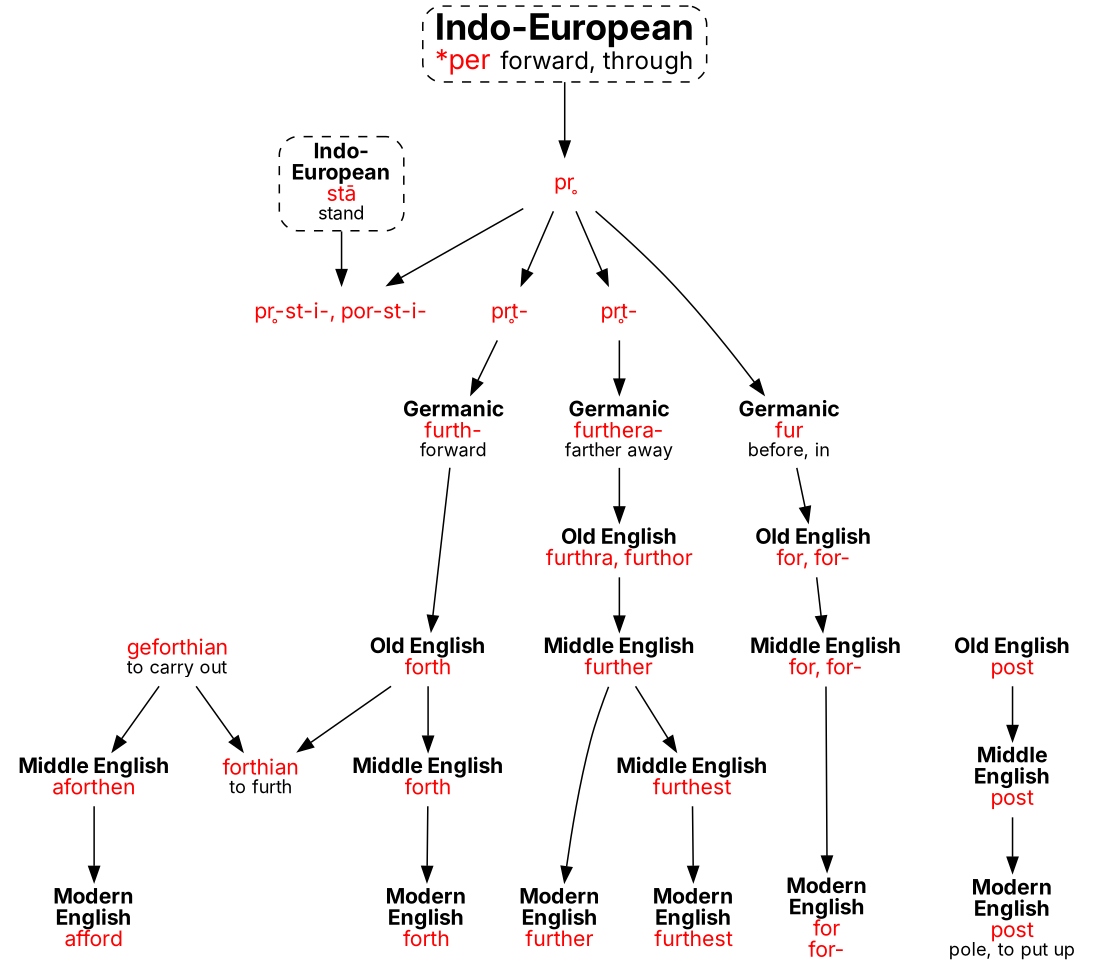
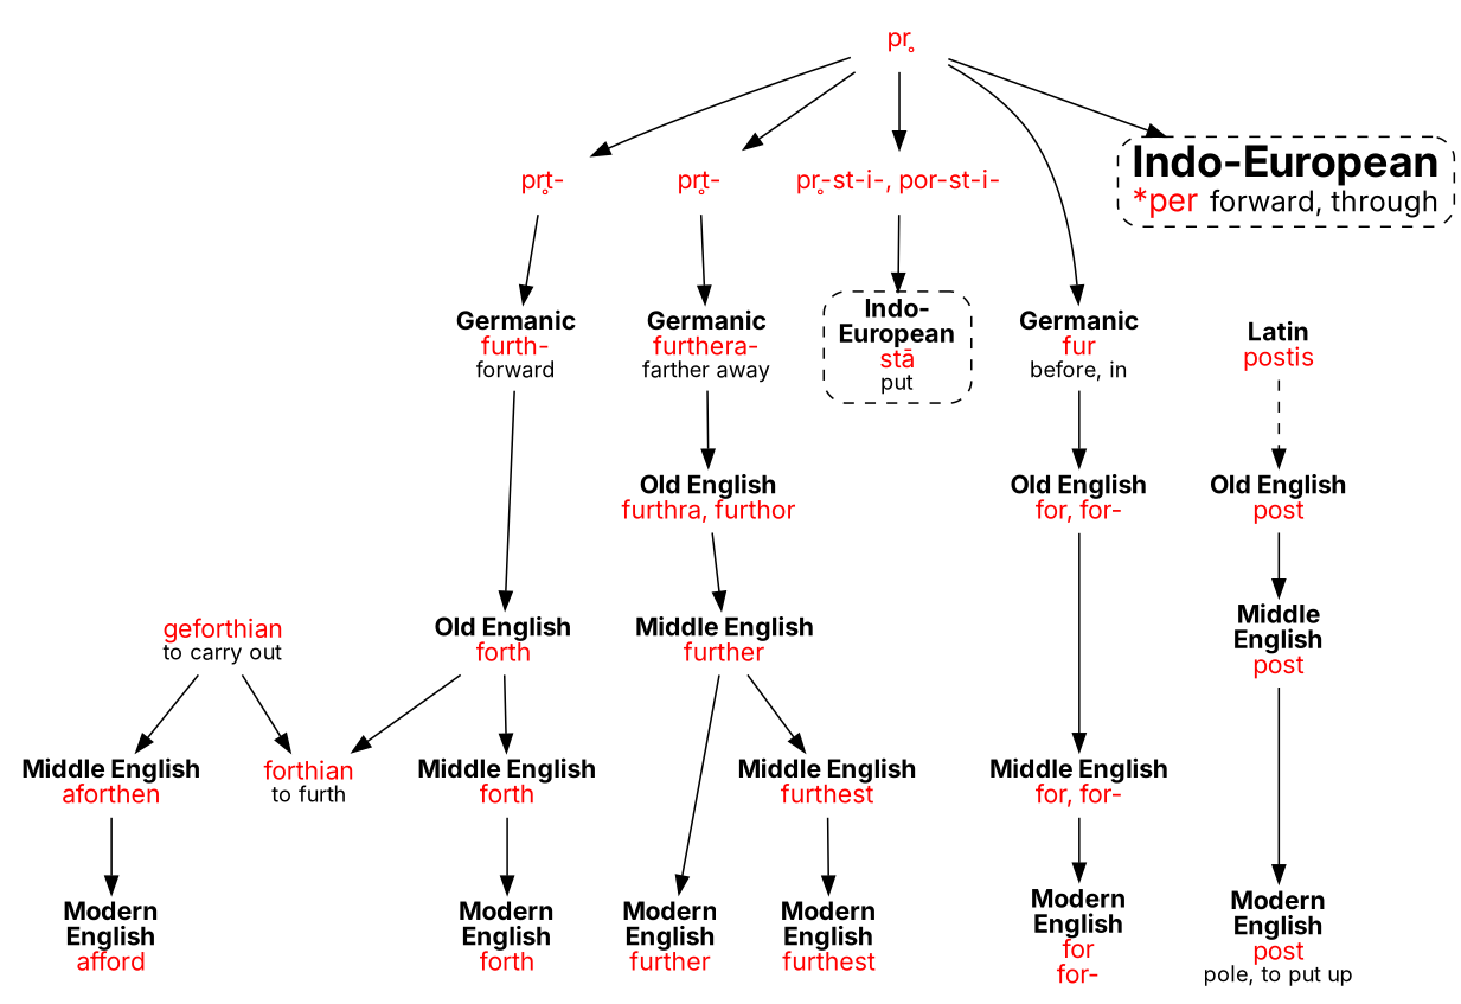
  strict digraph {
    fontname=Inter
    node [fontname=Inter shape=none]
    edge [fontname=Inter]
    n1 [label=<<font color="red">pr̥t-</font>>]
    n2 [label=<<font color="red">pr̥t-</font>>]
    n3 [label=<<font color="red">pr̥-st-i-, por-st-i-</font>>]
    n4 [label=<<b>Modern<br/>English</b><br/><font color="red">for<br/>for-</font>>]
    n5 [label=<<b>Modern<br/>English</b><br/><font color="red">forth</font>>]
    n6 [label=<<b>Modern<br/>English</b><br/><font color="red">afford</font>>]
    n7 [label=<<b>Modern<br/>English</b><br/><font color="red">further</font>>]
    n8 [label=<<b>Modern<br/>English</b><br/><font color="red">furthest</font>>]
    n9 [label=<<b>Modern<br/>English</b><br/><font color="red">post</font><br/><font point-size="12">pole, to put up</font>>]
    n10 [label=<<b>Germanic</b><br/><font color="red">fur</font><br/><font point-size="12">before, in</font>>]
    n11 [label=<<b>Germanic</b><br/><font color="red">furth-</font><br/><font point-size="12">forward</font>>]
    n12 [label=<<b>Germanic</b><br/><font color="red">furthera-</font><br/><font point-size="12">farther away</font>>]
+   n13 [label=<<b>Latin</b><br/><font color="red">postis</font>>]
    n14 [label=<<b>Old English</b><br/><font color="red">for, for-</font>>]
    n15 [label=<<b>Old English</b><br/><font color="red">forth</font>>]
    n16 [label=<<b>Old English</b><br/><font color="red">furthra, furthor</font>>]
    n17 [label=<<b>Old English</b><br/><font color="red">post</font>>]
    n18 [label=<<font point-size="24"><b>Indo-European</b></font><br/><font point-size="18" color="red">*per </font><font point-size="16">forward, through</font>> shape=box style="dashed,rounded"]
    n19 [label=<<font color="red">pr̥</font>>]
    n20 [label=<<b>Middle English</b><br/><font color="red">for, for-</font>>]
-   n21 [label=<<b>Indo-<br/>European</b><br/><font color="red">stā</font><br/><font point-size="12">stand</font>> shape=box style="dashed,rounded"]
+   n21 [label=<<b>Indo-<br/>European</b><br/><font color="red">stā</font><br/><font point-size="12">put</font>> shape=box style="dashed,rounded"]
    n22 [label=<<b>Middle English</b><br/><font color="red">forth</font>>]
    n23 [label=<<font color="red">forthian</font><br/><font point-size="12">to furth</font>>]
    n24 [label=<<font color="red">geforthian</font><br/><font point-size="12">to carry out</font>>]
    n25 [label=<<b>Middle English</b><br/><font color="red">aforthen</font>>]
    n26 [label=<<b>Middle English</b><br/><font color="red">further</font>>]
    n27 [label=<<b>Middle English</b><br/><font color="red">furthest</font>>]
    n28 [label=<<b>Middle<br/>English</b><br/><font color="red">post</font>>]
    subgraph sub_1 {
      rank=same
      n1
      n2
      n3
    }
    subgraph sub_2 {
      rank=sink
      n4
      n5
      n6
      n7
      n8
      n9
    }
    subgraph sub_3 {
      rank=same
      n10
      n11
      n12
+     n13
    }
    n1 -> n11
    n2 -> n12
    n10 -> n14
    n11 -> n15
    n12 -> n16
+   n13 -> n17 [style=dashed]
    n14 -> n20
    n15 -> n22
    n15 -> n23
    n16 -> n26
    n17 -> n28
-   n18 -> n19
+   n19 -> n18
    n19 -> n1
    n19 -> n2
    n19 -> n3
    n19 -> n10
    n20 -> n4
-   n21 -> n3
+   n3 -> n21
    n22 -> n5
    n24 -> n23
    n24 -> n25
    n25 -> n6
    n26 -> n7
    n26 -> n27
    n27 -> n8
    n28 -> n9
  }
